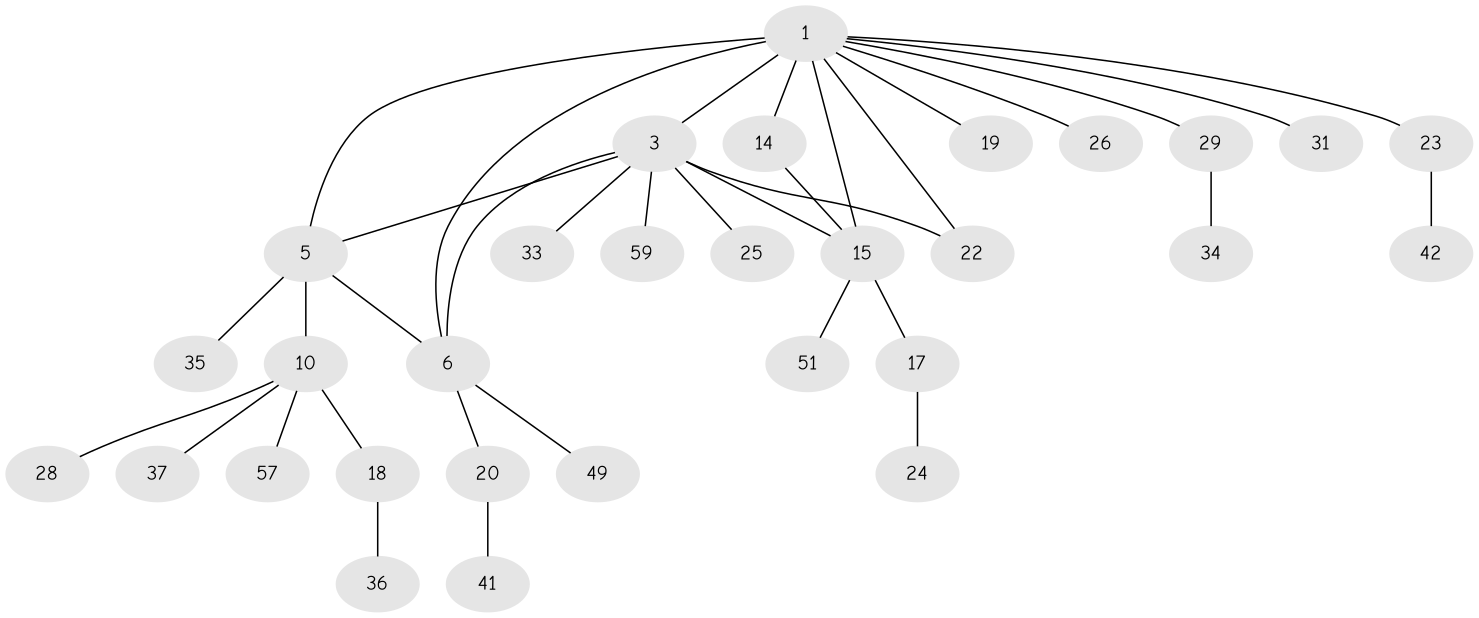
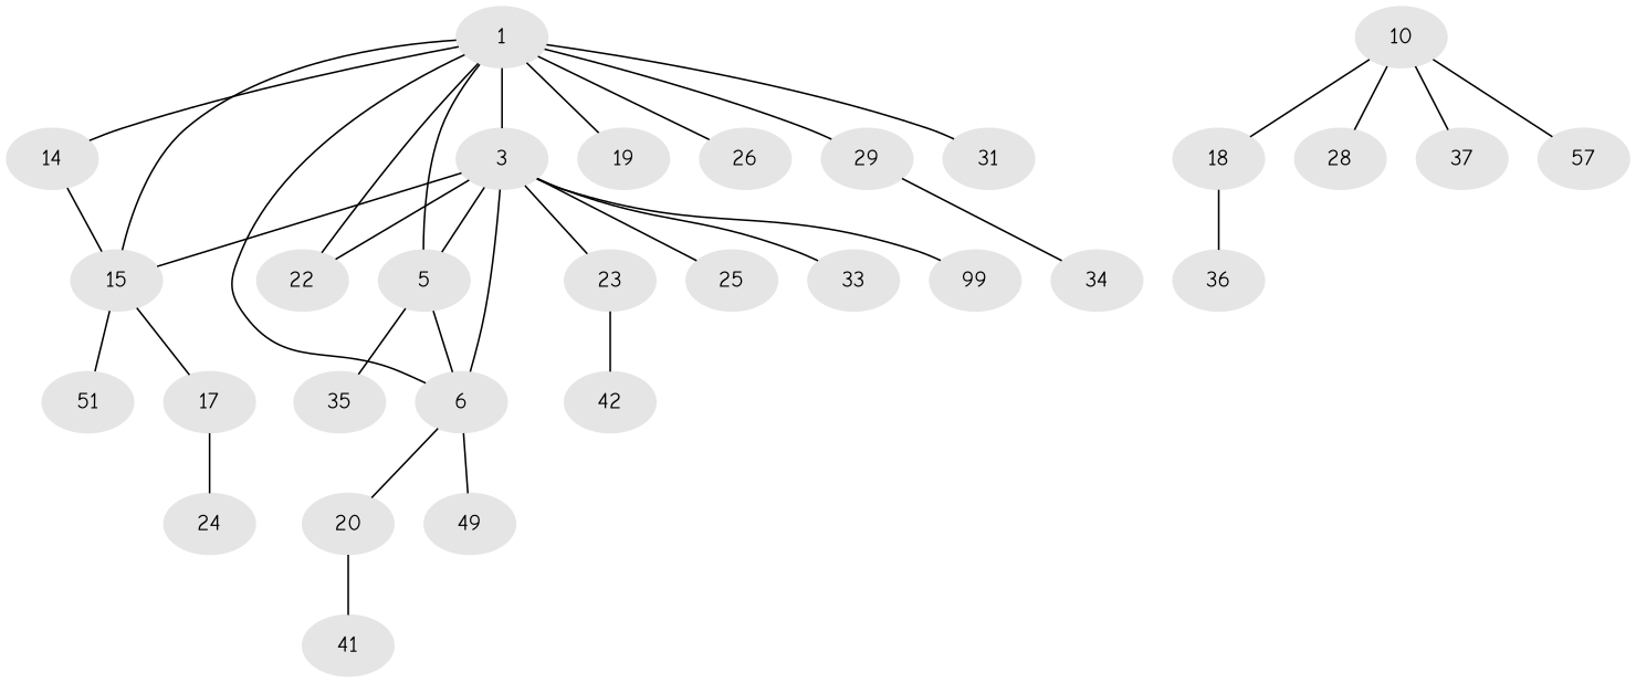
  graph {
    fontname="Comic Neue"
    node [color=gray90 fontname="Comic Neue" style=filled]
    edge [fontname="Comic Neue"]
    1 [super="+2+43"]
    3 [super="+7"]
    5 [super="+38+11"]
    6
    14 [super="+55"]
    15
    19
    22
    n9 [label=26]
    29
    31
    23
    25
    33
-   59
+   59 [label=99]
    10 [super="+12"]
    35 [super="+48"]
    49
    20
    17
    51
    34
    18
    28
    37
    57
    42 [super="+52+58"]
    36
    24
    41
    1 -- 3 [weight=4]
    1 -- 5 [weight=2]
    1 -- 6
    1 -- 14
    1 -- 15 [weight=2]
    1 -- 19
    1 -- 22
    1 -- n9
    1 -- 29
    1 -- 31
    3 -- 5
    3 -- 6
    3 -- 15
    3 -- 22
-   1 -- 23
+   3 -- 23
    3 -- 25
    3 -- 33
    3 -- 59
    5 -- 6
-   5 -- 10 [weight=2]
    5 -- 35
    6 -- 49
    6 -- 20
    14 -- 15
    15 -- 17
    15 -- 51
    29 -- 34
    23 -- 42
    10 -- 18
    10 -- 28
    10 -- 37
    10 -- 57
    20 -- 41
    17 -- 24
    18 -- 36
  }
